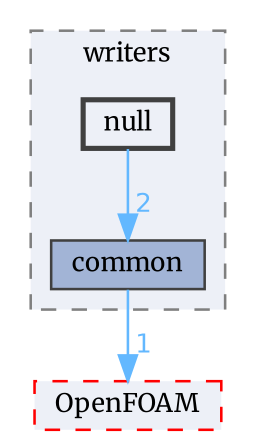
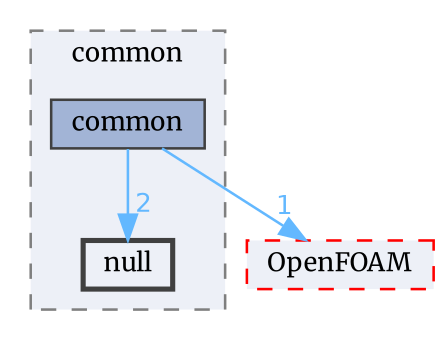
  digraph {
    compound=true
    fontname=Merriweather
    node [color=grey25 fillcolor="#edf0f7" fontname=Merriweather fontsize=10 shape=box]
    edge [color=steelblue1 fontcolor=steelblue1 fontname=Merriweather fontsize=10 labeldistance=1.5 labelfontname=Helvetica labelfontsize=10]
    n1 [fillcolor="#a2b4d6" height=0.2 label=common style=filled width=0.4]
    n2 [height=0.2 label=null style="filled,bold" width=0.4]
    n3 [color=red height=0.2 label=OpenFOAM style="filled,dashed" width=0.4]
    subgraph cluster_1 {
      bgcolor="#edf0f7"
      fontsize=10
-     label=writers
+     label=common
      pencolor=grey50
      style="filled,dashed"
      n1
      n2
    }
    n1 -> n3 [headlabel=1]
-   n2 -> n1 [headlabel=2]
+   n1 -> n2 [headlabel=2]
  }
